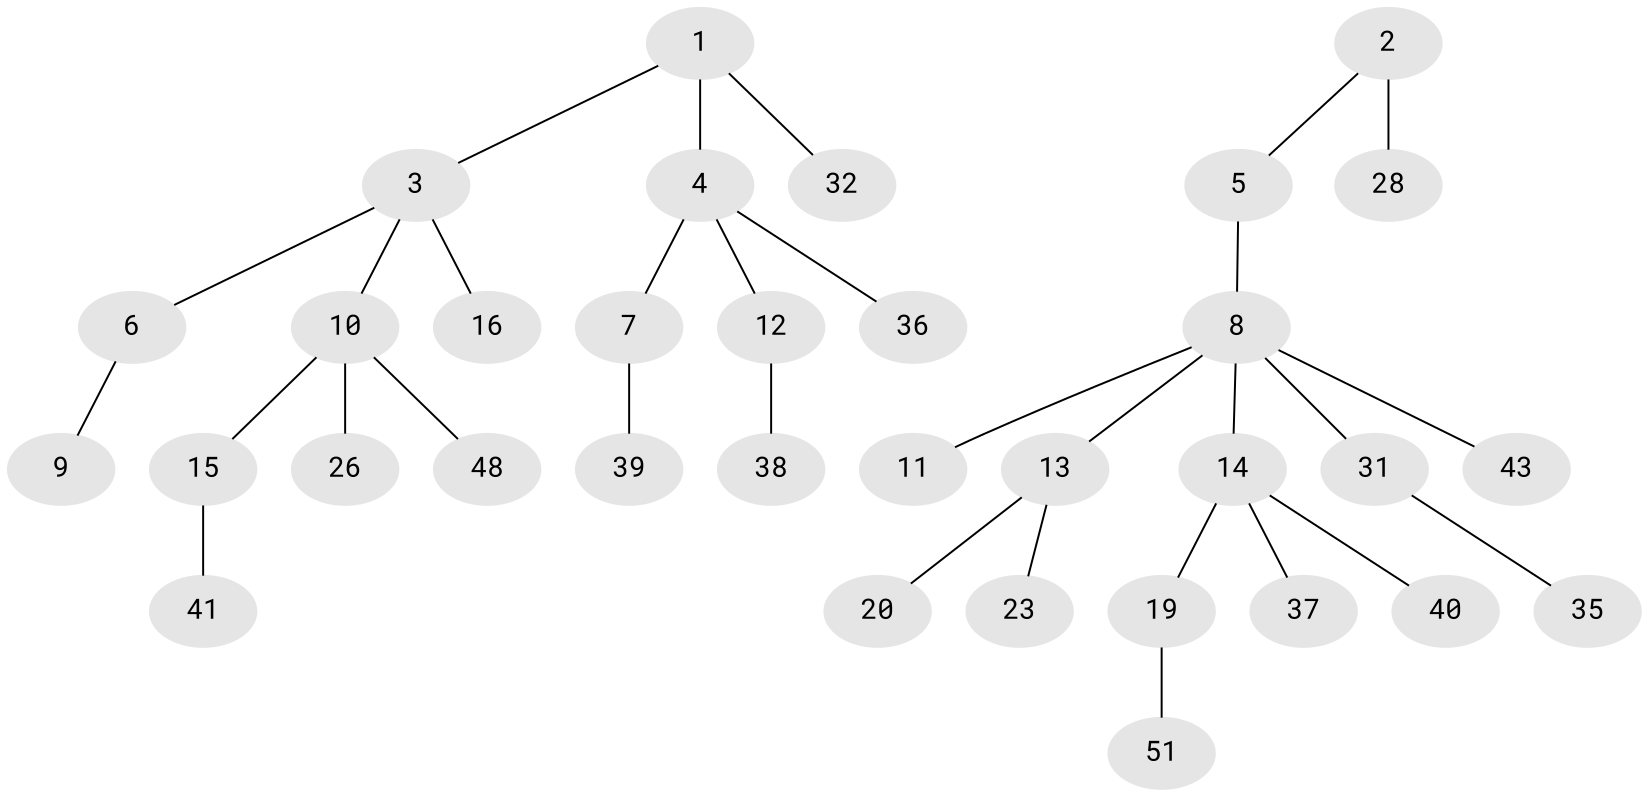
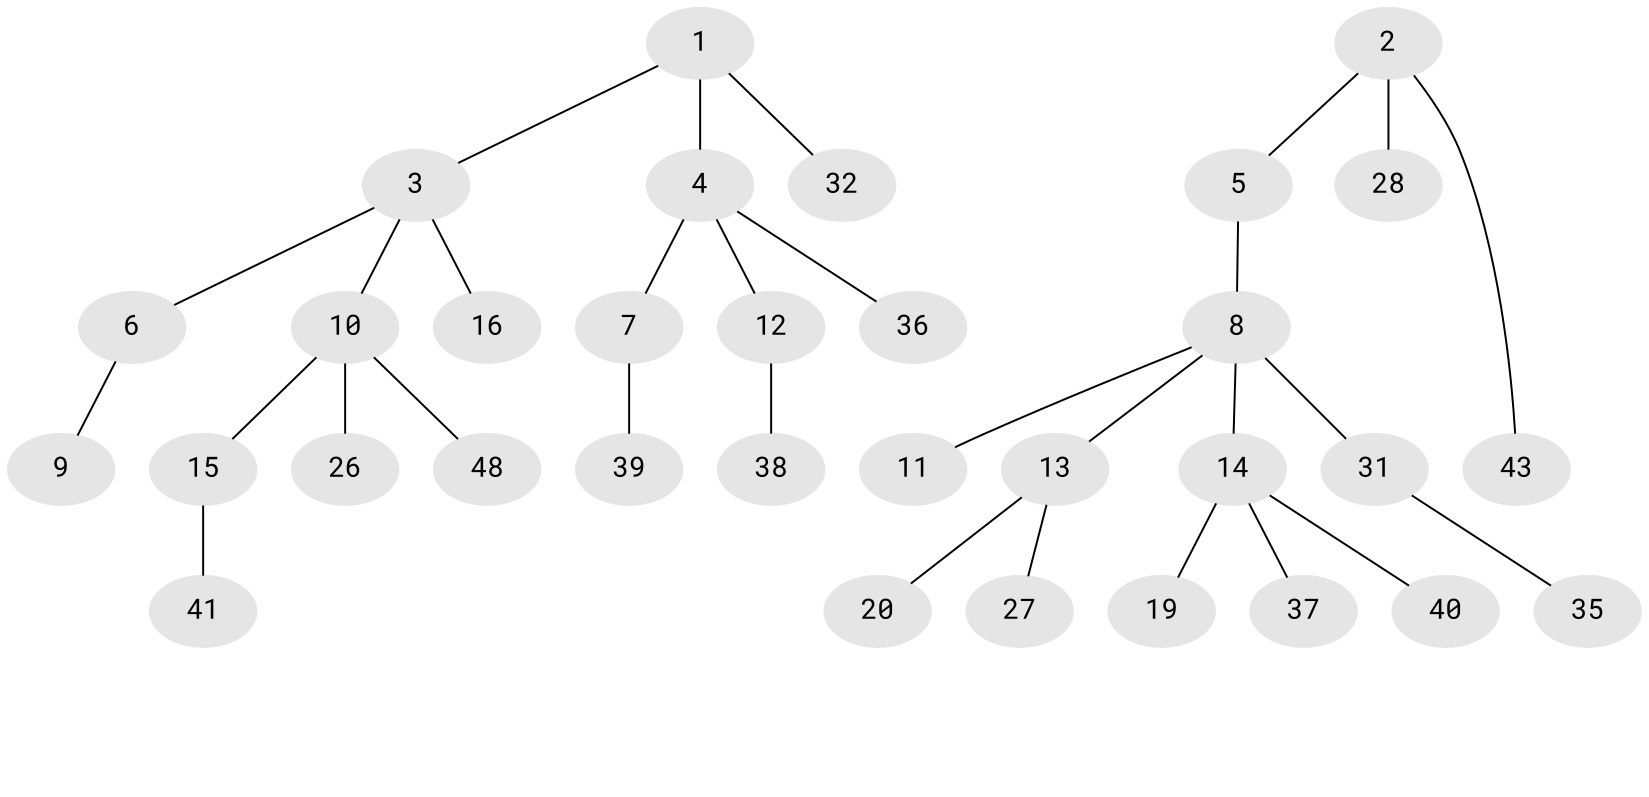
  graph {
    fontname="Roboto Mono"
    node [color=gray90 fontname="Roboto Mono" style=filled]
    edge [fontname="Roboto Mono"]
    1 [super="+21"]
    3 [super="+31"]
    4 [super="+42"]
    32 [super="+39"]
    2 [super="+34"]
    5
    28
    n8 [label=43]
    6
    10 [super="+22"]
    16
    7 [super="+29"]
    12 [super="+33"]
    36
    8 [super="+25"]
    9 [super="+24"]
    15 [super="+27"]
    26
    48
    n20 [label=39]
    38 [super="+45"]
    11
    13 [super="+17"]
    14 [super="+18"]
    n25 [label=31 super="+50"]
    20
-   23 [super="+44"]
+   23 [super="+44" label=27]
    19 [super="+47"]
    37
    40
    35
    41 [super="+43"]
-   51
    1 -- 3
    1 -- 4
    1 -- 32
    3 -- 6
    3 -- 10
    3 -- 16
    4 -- 7
    4 -- 12
    4 -- 36
    2 -- 5
    2 -- 28
-   8 -- n8
+   2 -- n8
    5 -- 8
    6 -- 9
    10 -- 15
    10 -- 26
    10 -- 48
    7 -- n20
    12 -- 38
    8 -- 11
    8 -- 13
    8 -- 14
    8 -- n25
    15 -- 41
    13 -- 20
    13 -- 23
    14 -- 19
    14 -- 37
    14 -- 40
    n25 -- 35
-   19 -- 51
  }
